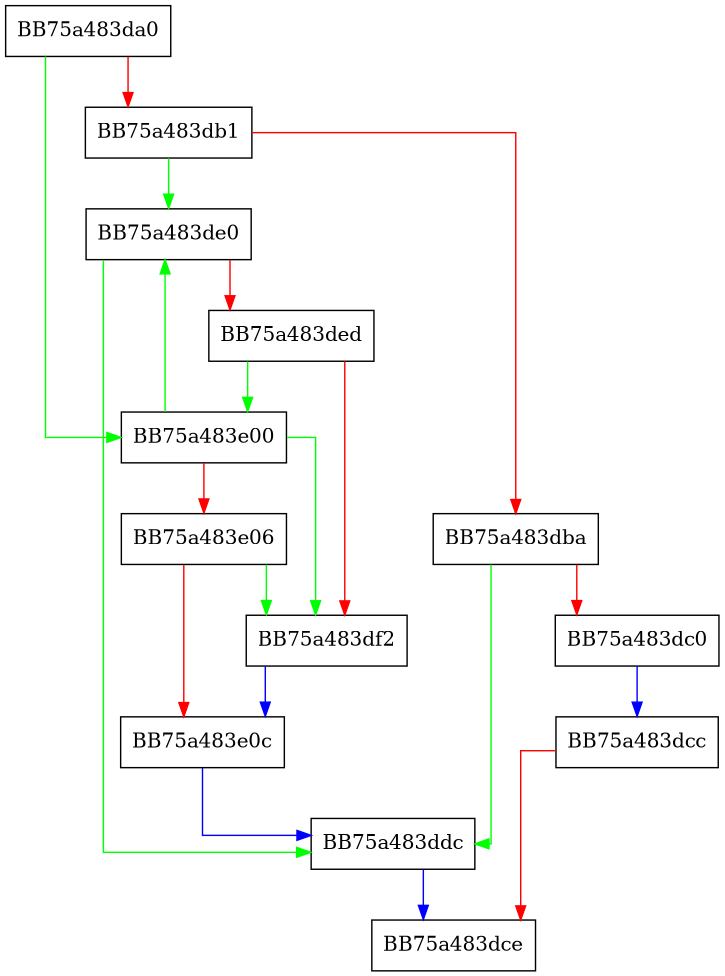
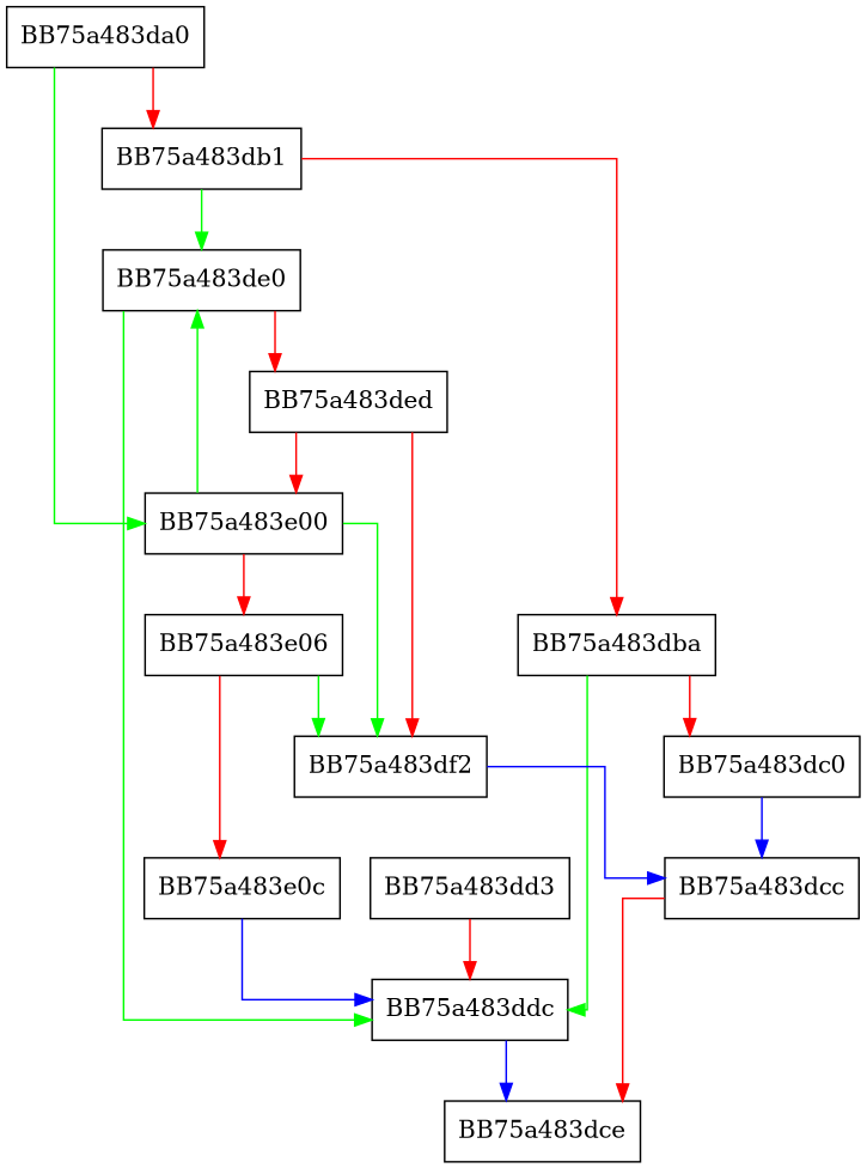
  digraph {
    splines=ortho
    node [shape=box]
    edge [color=red]
    BB75a483da0
    BB75a483db1
    BB75a483e00
+   BB75a483dd3
    BB75a483ddc
    BB75a483de0
    BB75a483dba
    BB75a483ded
    BB75a483dce
    BB75a483dc0
    BB75a483df2
    BB75a483dcc
    BB75a483e06
    BB75a483e0c
    BB75a483da0 -> BB75a483db1
    BB75a483da0 -> BB75a483e00 [color=green]
    BB75a483db1 -> BB75a483de0 [color=green]
    BB75a483db1 -> BB75a483dba
    BB75a483e00 -> BB75a483de0 [color=green]
    BB75a483e00 -> BB75a483df2 [color=green]
    BB75a483e00 -> BB75a483e06
+   BB75a483dd3 -> BB75a483ddc
    BB75a483ddc -> BB75a483dce [color=blue]
    BB75a483de0 -> BB75a483ddc [color=green]
    BB75a483de0 -> BB75a483ded
    BB75a483dba -> BB75a483ddc [color=green]
    BB75a483dba -> BB75a483dc0
-   BB75a483ded -> BB75a483e00 [color=green]
+   BB75a483ded -> BB75a483e00
    BB75a483ded -> BB75a483df2
    BB75a483dc0 -> BB75a483dcc [color=blue]
-   BB75a483df2 -> BB75a483e0c [color=blue]
+   BB75a483df2 -> BB75a483dcc [color=blue]
    BB75a483dcc -> BB75a483dce
    BB75a483e06 -> BB75a483df2 [color=green]
    BB75a483e06 -> BB75a483e0c
    BB75a483e0c -> BB75a483ddc [color=blue]
  }
